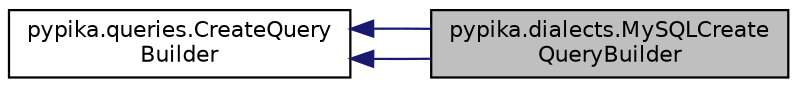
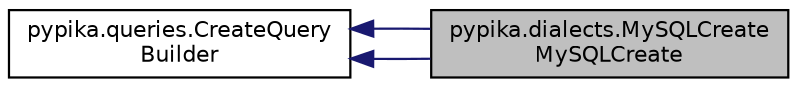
  digraph {
    rankdir=LR
    node [color=black fontname=Helvetica fontsize=10 shape=record style=filled]
    edge [color=midnightblue dir=back fontname=Helvetica fontsize=10 labelfontname=Helvetica labelfontsize=10 style=solid]
-   n1 [fillcolor=grey75 fontcolor=black height=0.2 label="pypika.dialects.MySQLCreate\lQueryBuilder" width=0.4]
+   n1 [fillcolor=grey75 fontcolor=black height=0.2 label="pypika.dialects.MySQLCreate\lMySQLCreate" width=0.4]
    n2 [fillcolor=white height=0.2 label="pypika.queries.CreateQuery\lBuilder" width=0.4]
    n2 -> n1
    n2 -> n1
  }
